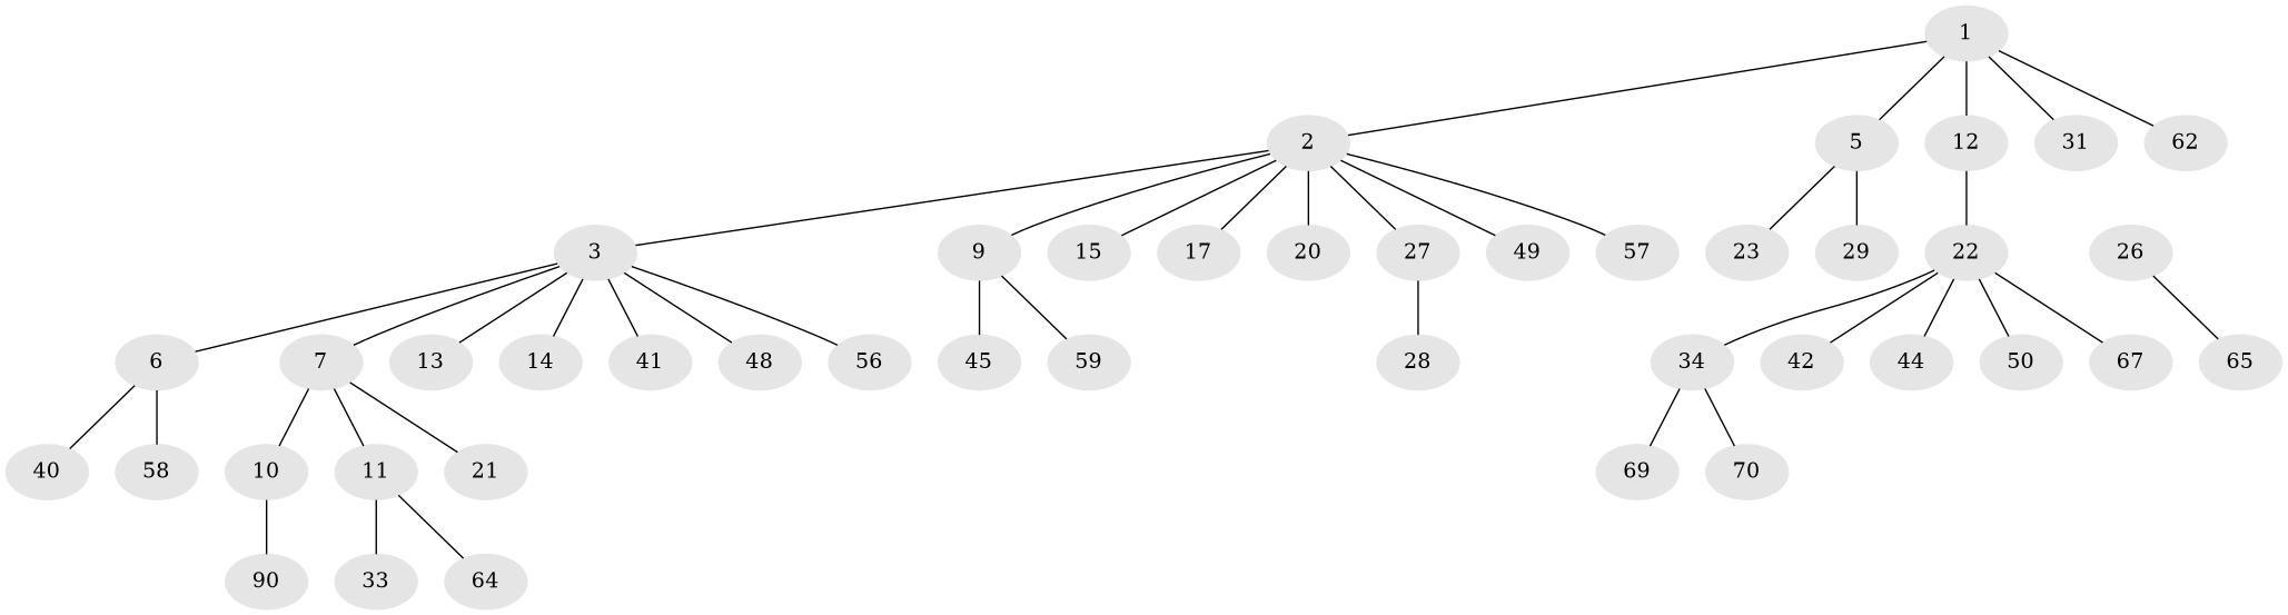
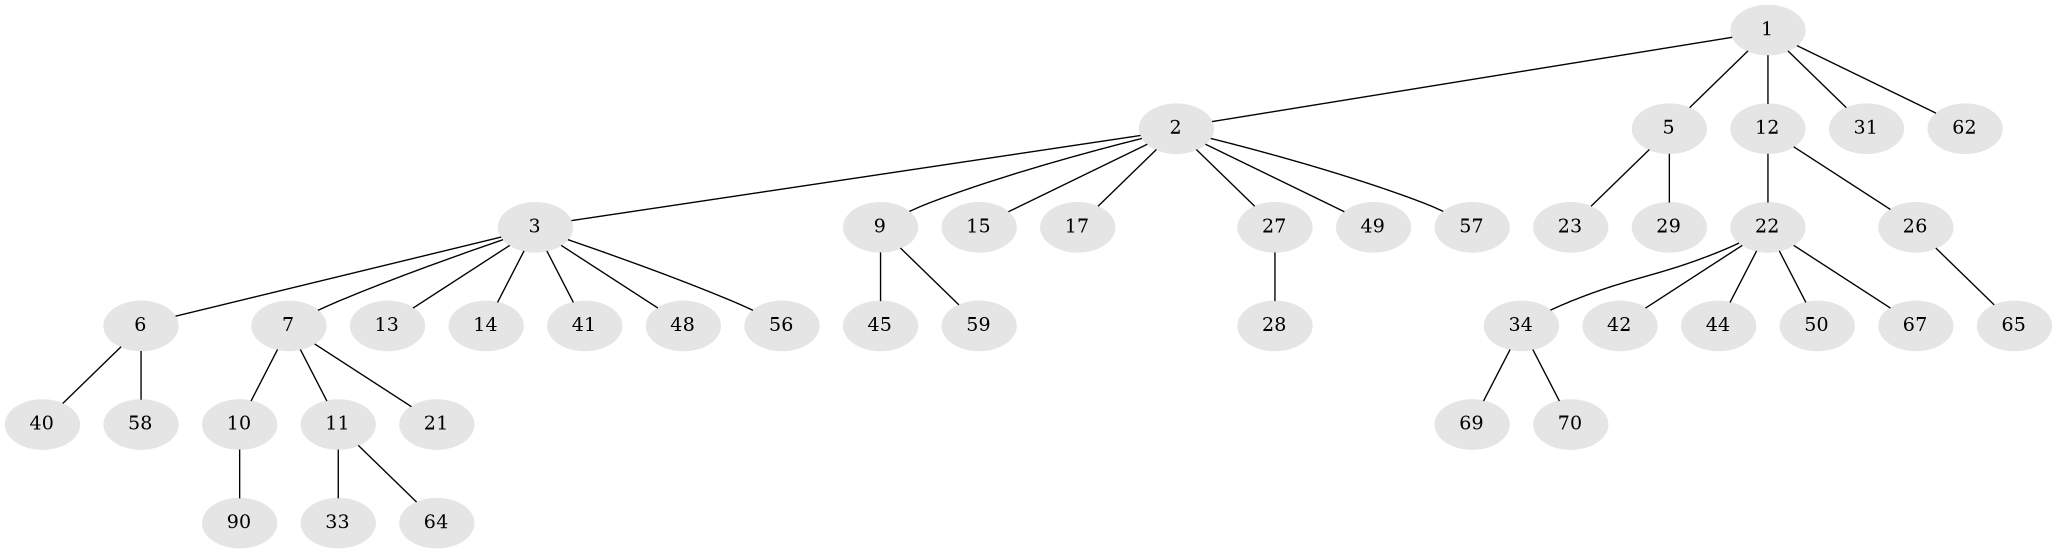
  graph {
    node [color=gray90 style=filled]
    1 [super="+4"]
    2 [super="+8"]
    5 [super="+16"]
    12 [super="+19"]
    31 [super="+74"]
    62
    3 [super="+25"]
    9 [super="+53"]
    15
    17
-   20 [super="+32"]
    27 [super="+37"]
    49 [super="+73"]
    57 [super="+60"]
    23
    29 [super="+51"]
    22 [super="+46"]
    26 [super="+55"]
    6 [super="+47"]
    7 [super="+35"]
    13
    14 [super="+18"]
    41
    48
    56 [super="+63"]
    45 [super="+61"]
    59
    28
    40 [super="+52"]
    58
    10 [super="+71"]
    11 [super="+24"]
    21
    n34 [label=90]
    33 [super="+36"]
    64
    34 [super="+39"]
    42 [super="+66"]
    44
    50
    67 [super="+68"]
    65 [super="+72"]
    69
    70
    1 -- 2
    1 -- 5
    1 -- 12
    1 -- 31
    1 -- 62
    2 -- 3
    2 -- 9
    2 -- 15
    2 -- 17
-   2 -- 20
    2 -- 27
    2 -- 49
    2 -- 57
    5 -- 23
    5 -- 29
    12 -- 22
+   12 -- 26
    3 -- 6
    3 -- 7
    3 -- 13
    3 -- 14
    3 -- 41
    3 -- 48
    3 -- 56
    9 -- 45
    9 -- 59
    27 -- 28
    22 -- 34
    22 -- 42
    22 -- 44
    22 -- 50
    22 -- 67
    26 -- 65
    6 -- 40
    6 -- 58
    7 -- 10
    7 -- 11
    7 -- 21
    10 -- n34
    11 -- 33
    11 -- 64
    34 -- 69
    34 -- 70
  }
